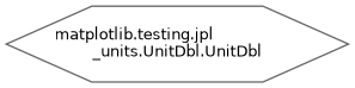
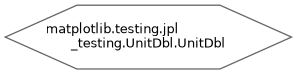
  digraph {
    rankdir=LR
-   n1 [color=grey40 fillcolor=white fontname=Helvetica fontsize=10 height=0.2 label="matplotlib.testing.jpl\l_units.UnitDbl.UnitDbl" shape=hexagon style=filled width=0.4]
+   n1 [color=grey40 fillcolor=white fontname=Helvetica fontsize=10 height=0.2 label="matplotlib.testing.jpl\l_testing.UnitDbl.UnitDbl" shape=hexagon style=filled width=0.4]
  }
